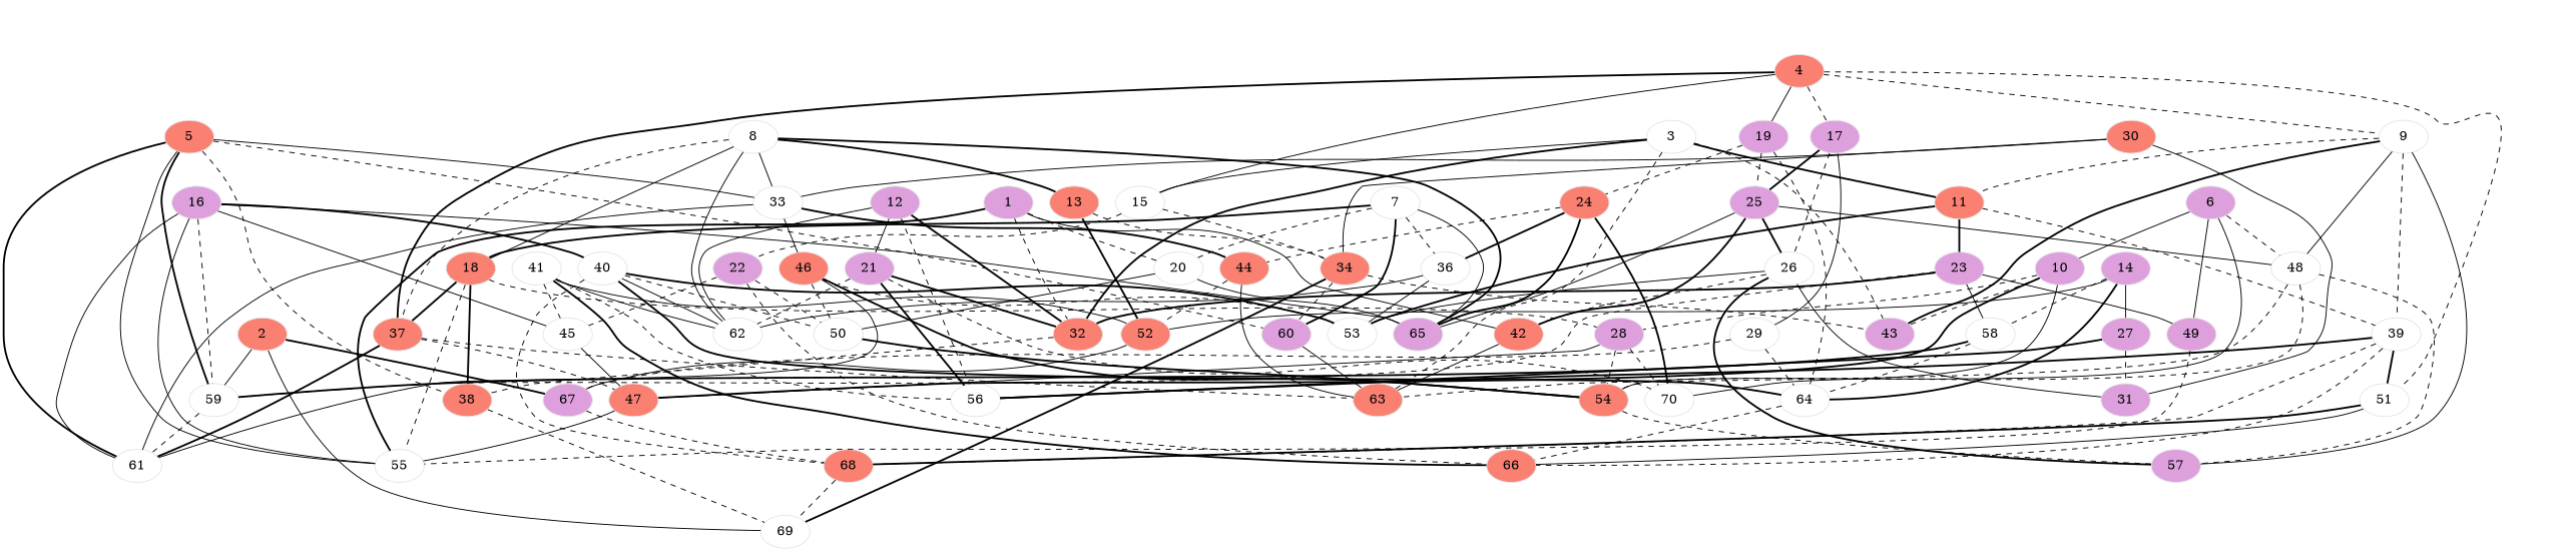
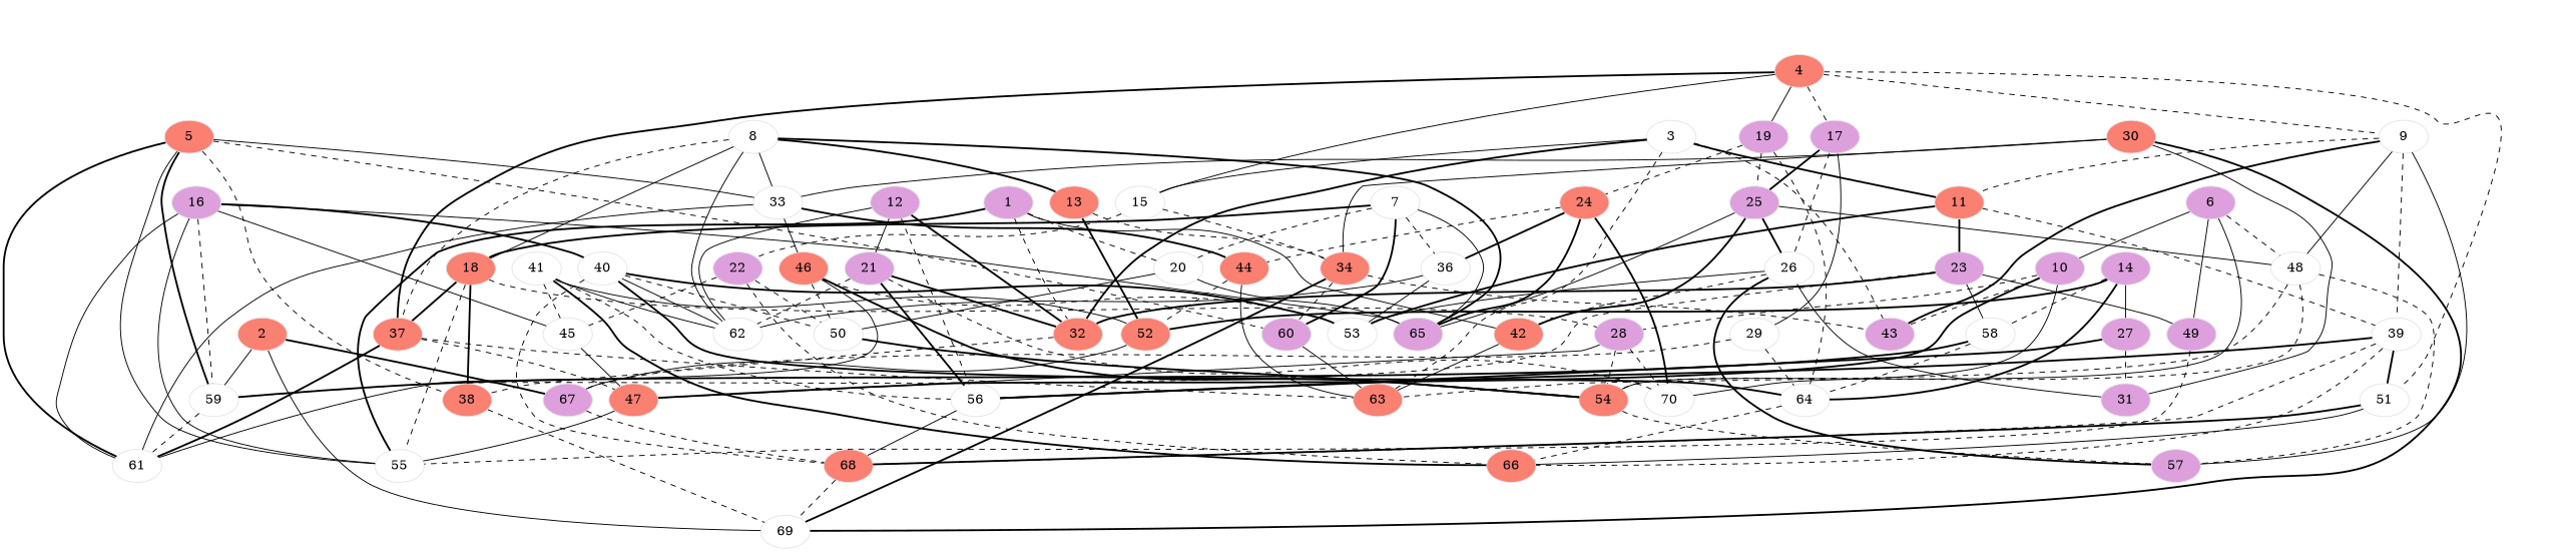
  graph {
    node [color=gray90 fillcolor=white style=filled]
    edge [style=dashed weight=1.0]
    1 [fillcolor=plum]
    20
    32 [fillcolor=salmon]
    42 [fillcolor=salmon]
    55
    65 [fillcolor=plum]
    50
    38 [fillcolor=salmon]
    63 [fillcolor=salmon]
    2 [fillcolor=salmon]
    59
    67 [fillcolor=plum]
    69
    61
    68 [fillcolor=salmon]
    3
    11 [fillcolor=salmon]
    15
    43 [fillcolor=plum]
    39
    23 [fillcolor=plum]
    53
    34 [fillcolor=salmon]
    22 [fillcolor=plum]
    4 [fillcolor=salmon]
    9
    17 [fillcolor=plum]
    19 [fillcolor=plum]
    37 [fillcolor=salmon]
    51
    48
    57 [fillcolor=plum]
    25 [fillcolor=plum]
    26
    29
    64
    24 [fillcolor=salmon]
    47 [fillcolor=salmon]
    66 [fillcolor=salmon]
    5 [fillcolor=salmon]
    33
    60 [fillcolor=plum]
    44 [fillcolor=salmon]
    46 [fillcolor=salmon]
    6 [fillcolor=plum]
    10 [fillcolor=plum]
    49 [fillcolor=plum]
    54 [fillcolor=salmon]
    28 [fillcolor=plum]
    70
    7
    36
    18 [fillcolor=salmon]
    13 [fillcolor=salmon]
    52 [fillcolor=salmon]
    62
    8
    56
    58
    12 [fillcolor=plum]
    21 [fillcolor=plum]
    14 [fillcolor=plum]
    27 [fillcolor=plum]
    31 [fillcolor=plum]
    45
    16 [fillcolor=plum]
    40
    30 [fillcolor=salmon]
    41
    1 -- 20
    1 -- 32
    1 -- 42 [style=solid]
    1 -- 55 [style=bold]
    20 -- 65 [style=solid]
    20 -- 50 [style=solid weight=2.0]
    32 -- 38
    42 -- 63 [style=solid]
    50 -- 54 [style=bold]
    38 -- 69
    2 -- 59 [style=solid]
    2 -- 67 [style=bold]
    2 -- 69 [style=solid weight=2.0]
    59 -- 61
    67 -- 68
    68 -- 69
    3 -- 32 [style=bold]
    3 -- 63
    3 -- 11 [style=bold weight=2.0]
    3 -- 15 [style=solid]
    3 -- 43
    11 -- 39
    11 -- 23 [style=bold]
    11 -- 53 [style=bold]
    15 -- 34
    15 -- 22
    39 -- 68
    39 -- 51 [style=bold]
    39 -- 66
    39 -- 56 [style=bold]
    23 -- 32 [style=bold]
    23 -- 59
    23 -- 49 [style=solid weight=2.0]
    23 -- 58 [style=solid]
    34 -- 69 [style=bold]
    34 -- 43
    34 -- 60
    22 -- 50
    22 -- 66
    22 -- 45
    4 -- 15 [style=solid]
    4 -- 9
    4 -- 17
    4 -- 19 [style=solid]
    4 -- 37 [style=bold]
    4 -- 51
    9 -- 11
    9 -- 43 [style=bold]
    9 -- 39
    9 -- 48 [style=solid]
    9 -- 57 [style=solid]
    17 -- 25 [style=bold]
    17 -- 26
    17 -- 29 [style=solid]
    19 -- 25
    19 -- 64
    19 -- 24
    37 -- 63
    37 -- 61 [style=bold]
    37 -- 47
    51 -- 68 [style=bold]
    51 -- 66 [style=solid]
    48 -- 63
    48 -- 57
    48 -- 54
    25 -- 42 [style=bold]
    25 -- 65 [style=solid]
    25 -- 48 [style=solid]
    25 -- 26 [style=bold]
    26 -- 42
    26 -- 53 [style=solid]
    26 -- 57 [style=bold]
    26 -- 31 [style=solid]
    29 -- 67
    29 -- 64
    64 -- 66
    24 -- 65 [style=bold]
    24 -- 44
    24 -- 70 [style=bold weight=2.0]
    24 -- 36 [style=bold]
    47 -- 55 [style=solid]
    5 -- 55 [style=solid]
    5 -- 38
    5 -- 59 [style=bold]
    5 -- 61 [style=bold]
    5 -- 33 [style=solid]
    5 -- 60
    33 -- 61 [style=solid]
    33 -- 44 [style=bold]
    33 -- 46 [style=solid]
    60 -- 63 [style=solid]
    44 -- 63 [style=solid]
    44 -- 52
    46 -- 50
    46 -- 61 [style=solid]
    46 -- 53 [weight=2.0]
    46 -- 54 [style=bold]
    6 -- 48
    6 -- 10 [style=solid]
    6 -- 49 [style=solid]
    6 -- 54 [style=solid]
    10 -- 43
    10 -- 47 [style=bold]
    10 -- 28
    10 -- 70 [style=solid weight=2.0]
    49 -- 55
    54 -- 57
    28 -- 47 [style=solid]
    28 -- 54
    28 -- 70
    7 -- 20 [weight=2.0]
    7 -- 65 [style=solid]
    7 -- 60 [style=bold]
    7 -- 36
    7 -- 18 [style=bold]
    36 -- 53 [style=solid]
    36 -- 62 [style=solid]
    18 -- 55
    18 -- 38 [style=bold]
    18 -- 37 [style=bold]
    18 -- 28 [weight=2.0]
    13 -- 34
    13 -- 52 [style=bold]
    52 -- 67 [style=solid]
    8 -- 65 [style=bold]
    8 -- 37
    8 -- 33 [style=solid]
    8 -- 18 [style=solid]
    8 -- 13 [style=bold]
    8 -- 62 [style=solid]
+   56 -- 68 [style=solid]
    58 -- 59 [style=bold]
    58 -- 64
    12 -- 32 [style=bold]
    12 -- 62 [style=solid]
    12 -- 56
    12 -- 21 [style=solid]
    21 -- 32 [style=bold]
    21 -- 70
    21 -- 62
    21 -- 56 [style=bold]
    14 -- 64 [style=bold]
-   14 -- 52 [style=solid weight=2.0]
+   14 -- 52 [style=bold weight=2.0]
    14 -- 58
    14 -- 27 [style=solid weight=2.0]
    27 -- 56 [style=bold]
    27 -- 31
    45 -- 47 [style=solid weight=2.0]
    16 -- 55 [style=solid]
    16 -- 65 [style=solid]
    16 -- 59
    16 -- 61 [style=solid]
    16 -- 45 [style=solid]
    16 -- 40 [style=bold]
    40 -- 50
    40 -- 68
    40 -- 53 [style=bold]
    40 -- 64 [style=bold]
    40 -- 62 [style=solid]
+   30 -- 69 [style=bold]
    30 -- 34 [style=solid]
    30 -- 33 [style=solid]
    30 -- 31 [style=solid]
    41 -- 66 [style=bold weight=2.0]
    41 -- 52 [style=solid]
    41 -- 62 [style=solid]
    41 -- 56
    41 -- 45
  }
